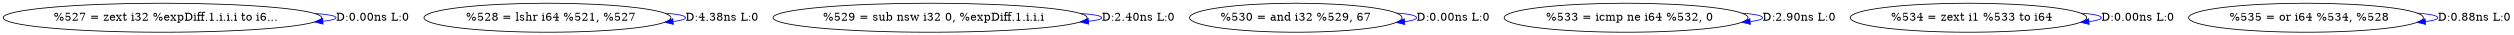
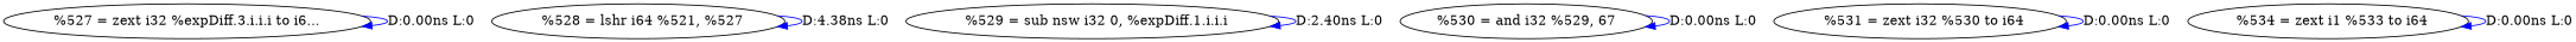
  digraph {
    edge [color=blue]
-   n1 [label="  %527 = zext i32 %expDiff.1.i.i.i to i6..."]
+   n1 [label="%527 = zext i32 %expDiff.3.i.i.i to i6..."]
    n2 [label="  %528 = lshr i64 %521, %527"]
    n3 [label="  %529 = sub nsw i32 0, %expDiff.1.i.i.i"]
    n4 [label="%530 = and i32 %529, 67"]
-   n6 [label="  %533 = icmp ne i64 %532, 0"]
+   n5 [label="  %531 = zext i32 %530 to i64"]
    n7 [label="  %534 = zext i1 %533 to i64"]
-   n8 [label="  %535 = or i64 %534, %528"]
    n1 -> n1 [label="D:0.00ns L:0"]
    n2 -> n2 [label="D:4.38ns L:0"]
    n3 -> n3 [label="D:2.40ns L:0"]
    n4 -> n4 [label="D:0.00ns L:0"]
-   n6 -> n6 [label="D:2.90ns L:0"]
+   n5 -> n5 [label="D:0.00ns L:0"]
    n7 -> n7 [label="D:0.00ns L:0"]
-   n8 -> n8 [label="D:0.88ns L:0"]
  }
